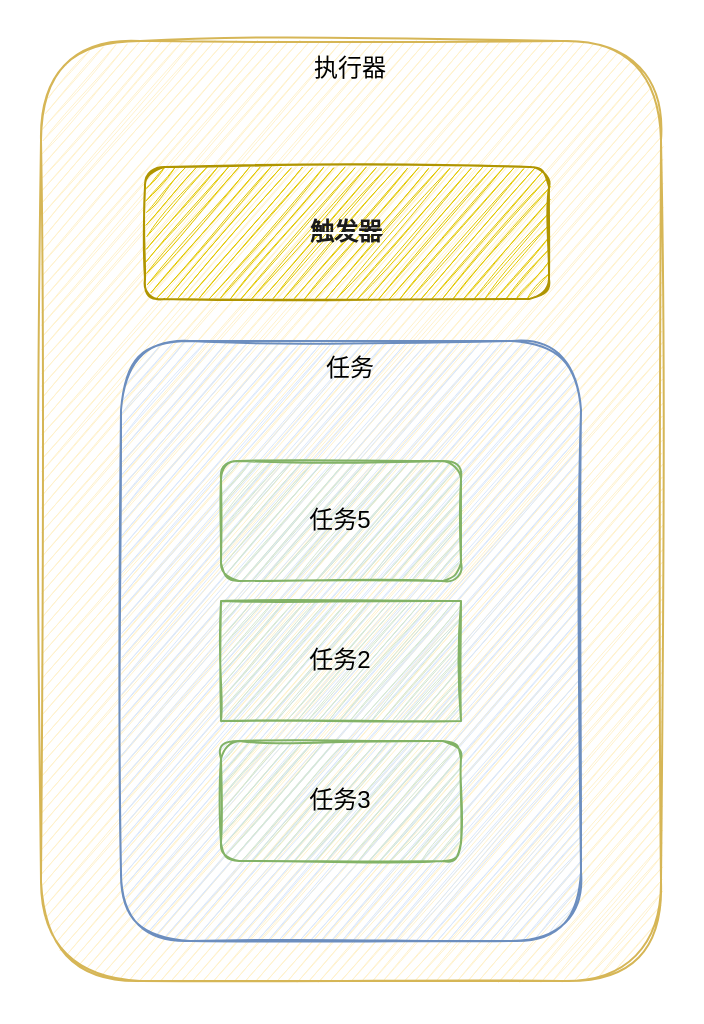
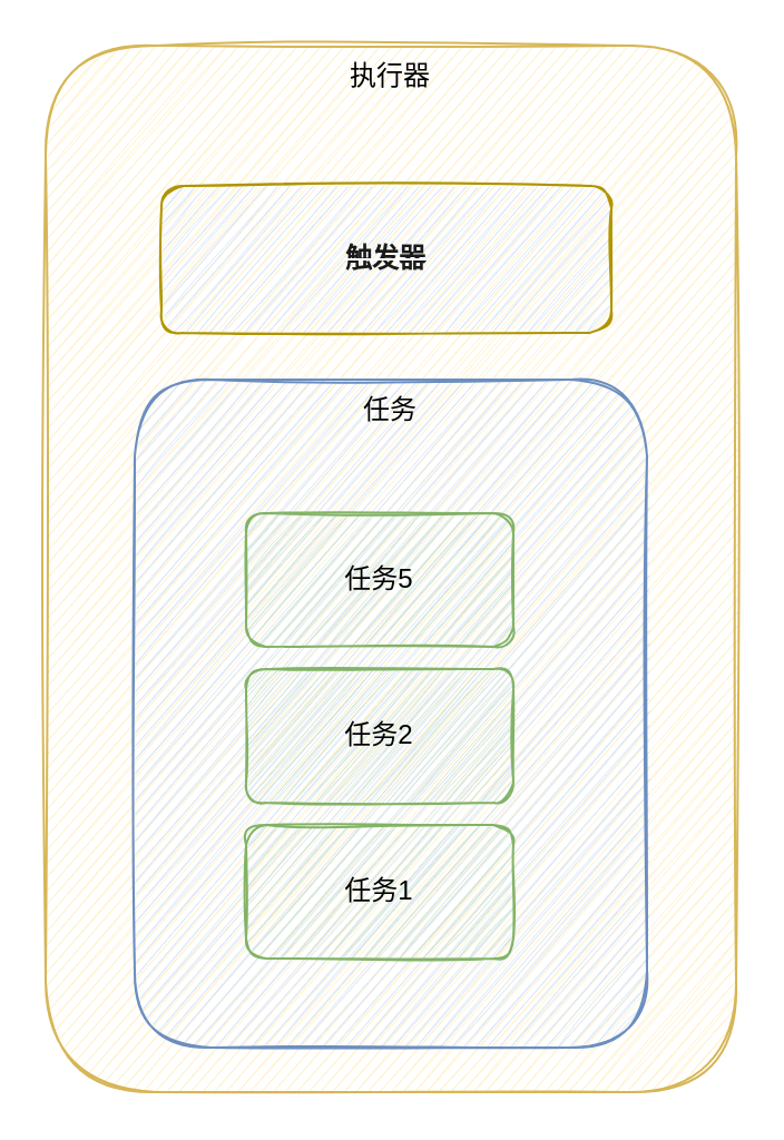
  <mxCell id="0" />
  <mxCell id="1" parent="0" />
  <mxCell id="2" value="&lt;div&gt;&lt;span&gt;执行器&lt;/span&gt;&lt;/div&gt;" style="rounded=1;whiteSpace=wrap;html=1;sketch=1;align=center;arcSize=16;verticalAlign=top;fillColor=#fff2cc;strokeColor=#d6b656;fillStyle=hachure;" vertex="1" parent="1"><mxGeometry x="20" y="20" width="310" height="470" as="geometry" /></mxCell>
  <mxCell id="3" value="任务" style="rounded=1;whiteSpace=wrap;html=1;sketch=1;verticalAlign=top;fillColor=#dae8fc;strokeColor=#6c8ebf;" vertex="1" parent="1"><mxGeometry x="60" y="170" width="230" height="300" as="geometry" /></mxCell>
  <mxCell id="4" value="任务5" style="rounded=1;whiteSpace=wrap;html=1;sketch=1;fillColor=#d5e8d4;strokeColor=#82b366;" vertex="1" parent="1"><mxGeometry x="110" y="230" width="120" height="60" as="geometry" /></mxCell>
- <mxCell id="5" value="任务2" style="whiteSpace=wrap;html=1;sketch=1;fillColor=#d5e8d4;strokeColor=#82b366;rounded=0;" vertex="1" parent="1"><mxGeometry x="110" y="300" width="120" height="60" as="geometry" /></mxCell>
- <mxCell id="6" value="任务3" style="rounded=1;whiteSpace=wrap;html=1;sketch=1;fillColor=#d5e8d4;strokeColor=#82b366;" vertex="1" parent="1"><mxGeometry x="110" y="370" width="120" height="60" as="geometry" /></mxCell>
- <mxCell id="7" value="&lt;b&gt;&lt;strike&gt;&lt;font color=&quot;#1a1a1a&quot;&gt;触发器&lt;/font&gt;&lt;/strike&gt;&lt;/b&gt;" style="rounded=1;whiteSpace=wrap;html=1;sketch=1;fillColor=#e3c800;strokeColor=#B09500;fontColor=#ffffff;" vertex="1" parent="1"><mxGeometry x="72" y="83" width="202" height="66" as="geometry" /></mxCell>
+ <mxCell id="5" value="任务2" style="rounded=1;whiteSpace=wrap;html=1;sketch=1;fillColor=#d5e8d4;strokeColor=#82b366;" vertex="1" parent="1"><mxGeometry x="110" y="300" width="120" height="60" as="geometry" /></mxCell>
+ <mxCell id="6" value="任务1" style="rounded=1;whiteSpace=wrap;html=1;sketch=1;fillColor=#d5e8d4;strokeColor=#82b366;" vertex="1" parent="1"><mxGeometry x="110" y="370" width="120" height="60" as="geometry" /></mxCell>
+ <mxCell id="7" value="&lt;b&gt;&lt;strike&gt;&lt;font color=&quot;#1a1a1a&quot;&gt;触发器&lt;/font&gt;&lt;/strike&gt;&lt;/b&gt;" style="rounded=1;whiteSpace=wrap;html=1;sketch=1;fillColor=#dae8fc;strokeColor=#B09500;fontColor=#ffffff;" vertex="1" parent="1"><mxGeometry x="72" y="83" width="202" height="66" as="geometry" /></mxCell>
